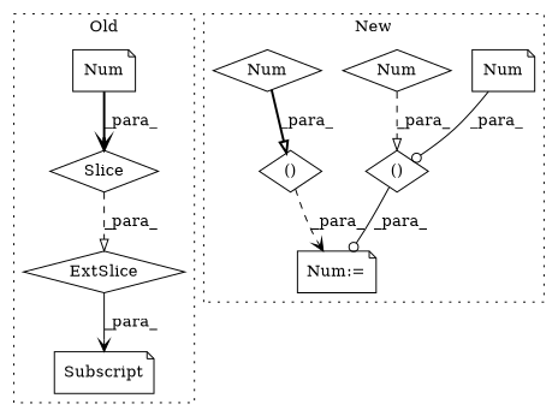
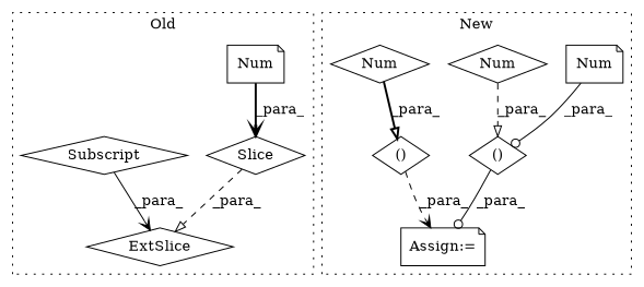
  digraph {
    node [a=76 l=1 shape=diamond]
    edge [arrowhead=onormal style=dashed]
    n1 [a=80 label=Slice s=5947]
    n2 [l=3 label=Num s=5948 shape=note]
-   n3 [a=63 l="10,0" label=Subscript s="5942,0" shape=note]
+   n3 [a=63 l="10,0" label=Subscript s="5942,0"]
    n4 [a=85 label=ExtSlice s=5942]
    n5 [a=54 l=2 label="()" s=5930]
    n6 [label=Num s=5931 shape=note]
    n7 [label=Num s=5929]
-   n8 [a=68 l=5 label="Num:=" s=5954 shape=note]
+   n8 [a=68 l=5 label="Assign:=" s=5954 shape=note]
    n9 [a=54 l=2 label="()" s=5944]
    n10 [label=Num s=5945]
    subgraph cluster_1 {
      label=Old
      style=dotted
      n1
      n2
      n3
      n4
    }
    subgraph cluster_2 {
      label=New
      style=dotted
      n5
      n6
      n7
      n8
      n9
      n10
    }
    n1 -> n4 [label=_para_]
    n2 -> n1 [arrowhead=vee label=_para_ style=bold]
-   n4 -> n3 [arrowhead=vee label=_para_ style=solid]
+   n3 -> n4 [arrowhead=vee label=_para_ style=solid]
    n5 -> n8 [arrowhead=odot label=_para_ style=solid]
    n6 -> n5 [arrowhead=odot label=_para_ style=solid]
    n7 -> n5 [label=_para_]
    n9 -> n8 [arrowhead=vee label=_para_]
    n10 -> n9 [label=_para_ style=bold]
  }
